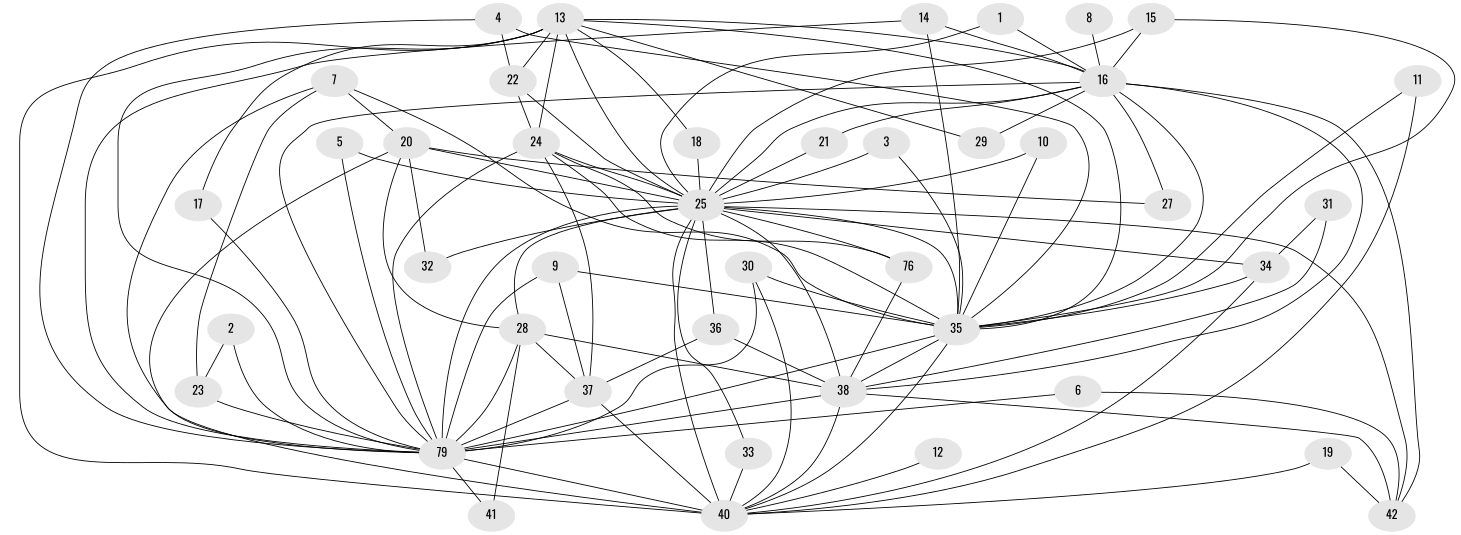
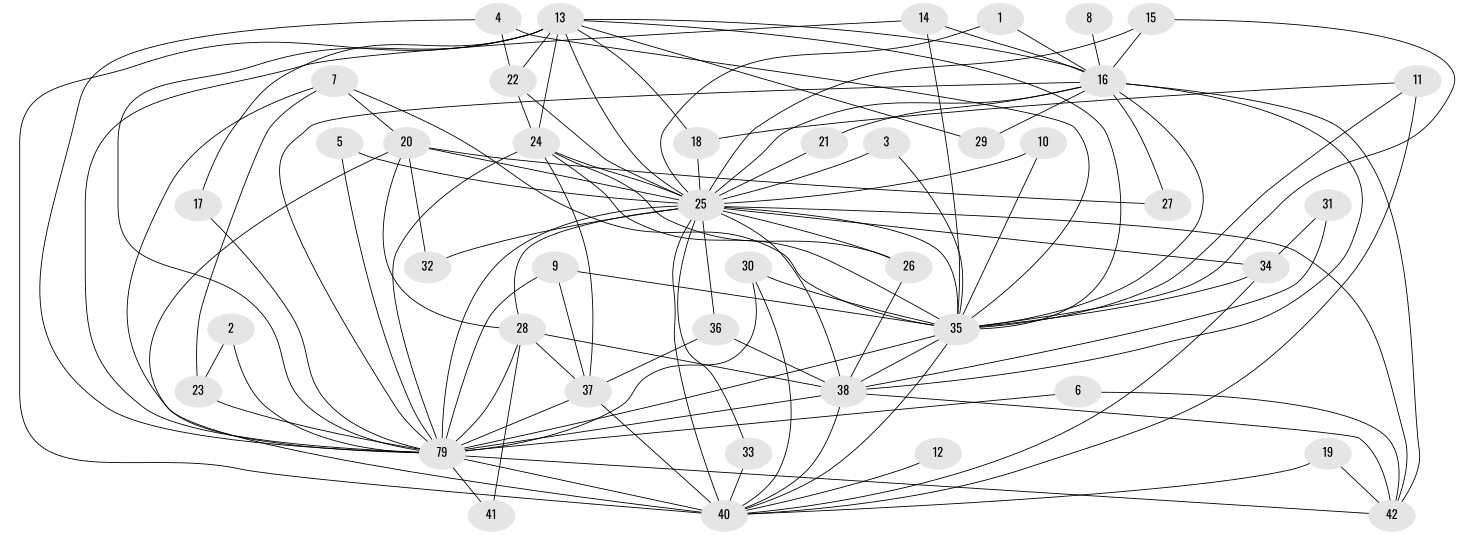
  graph {
    fontname=Oswald
    node [color=gray90 fontname=Oswald style=filled]
    edge [fontname=Oswald weight=1.0]
    1
    16
    25
    n4 [label=79]
    35
    42
    29
    38
    21
    27
    40
    28
    32
-   26 [label=76]
+   26
    33
    34
    36
    2
    23
    41
    3
    4
    22
    24
    5
    6
    7
    20
    8
    9
    37
    10
    11
    18
    12
    13
    17
    14
    15
    19
    30
    31
    1 -- 16
    1 -- 25
    16 -- 25 [weight=2.0]
    16 -- n4 [weight=2.0]
    16 -- 35
    16 -- 42
    16 -- 29
    16 -- 38
    16 -- 21
    16 -- 27
    25 -- n4 [weight=4.0]
    25 -- 35 [weight=4.0]
    25 -- 42
    25 -- 38 [weight=2.0]
    25 -- 40 [weight=4.0]
    25 -- 28
    25 -- 32
    25 -- 26
    25 -- 33
    25 -- 34
    25 -- 36 [weight=2.0]
+   n4 -- 42
    n4 -- 40 [weight=4.0]
    n4 -- 41
    35 -- n4 [weight=2.0]
    35 -- 38
    35 -- 40 [weight=2.0]
    38 -- n4 [weight=2.0]
    38 -- 42
    38 -- 40 [weight=2.0]
    21 -- 25
    28 -- n4
    28 -- 38
    28 -- 41
    28 -- 37
    26 -- 38
    33 -- 40
    34 -- 35
    34 -- 40 [weight=2.0]
    36 -- 38 [weight=2.0]
    36 -- 37
    2 -- n4 [weight=2.0]
    2 -- 23
    23 -- n4
    3 -- 25
    3 -- 35
    4 -- n4
    4 -- 35
    4 -- 22
    22 -- 25
    22 -- 24
    24 -- 25
    24 -- n4
    24 -- 35
    24 -- 26
    24 -- 37
    5 -- 25
    5 -- n4
    6 -- n4
    6 -- 42
    7 -- n4
    7 -- 35
    7 -- 23
    7 -- 20
    20 -- 25 [weight=2.0]
    20 -- 27
    20 -- 40 [weight=2.0]
    20 -- 28
    20 -- 32
    8 -- 16
    9 -- n4
    9 -- 35
    9 -- 37
    37 -- n4 [weight=2.0]
    37 -- 40
    10 -- 25
    10 -- 35
    11 -- 35
    11 -- 40 [weight=2.0]
+   11 -- 18
    18 -- 25
    12 -- 40
    13 -- 16
    13 -- 25 [weight=2.0]
    13 -- n4 [weight=2.0]
    13 -- 35
    13 -- 29
    13 -- 40 [weight=2.0]
    13 -- 22
    13 -- 24 [weight=3.0]
    13 -- 18
    13 -- 17
    17 -- n4
    14 -- 16
    14 -- n4
    14 -- 35
    15 -- 16
    15 -- 25
    15 -- 35
    19 -- 42
    19 -- 40
    30 -- n4
    30 -- 35
    30 -- 40 [weight=2.0]
    31 -- 38
    31 -- 34
  }
